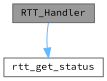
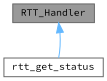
  digraph {
    rankdir=TB
    fontname="Source Code Pro"
    node [fontname="Source Code Pro" fontsize=10 shape=box style=filled]
    n1 [color=gray40 fillcolor=grey60 fontcolor=black height=0.2 label=RTT_Handler width=0.4]
    n2 [color=grey40 fillcolor=white height=0.2 label=rtt_get_status width=0.4]
-   n1 -> n2 [color=steelblue1 fontname="Source Code Pro" fontsize=10 labelfontname=FreeSans labelfontsize=10 style=solid]
+   n2 -> n1 [color=steelblue1 fontname="Source Code Pro" fontsize=10 labelfontname=FreeSans labelfontsize=10 style=solid]
  }
